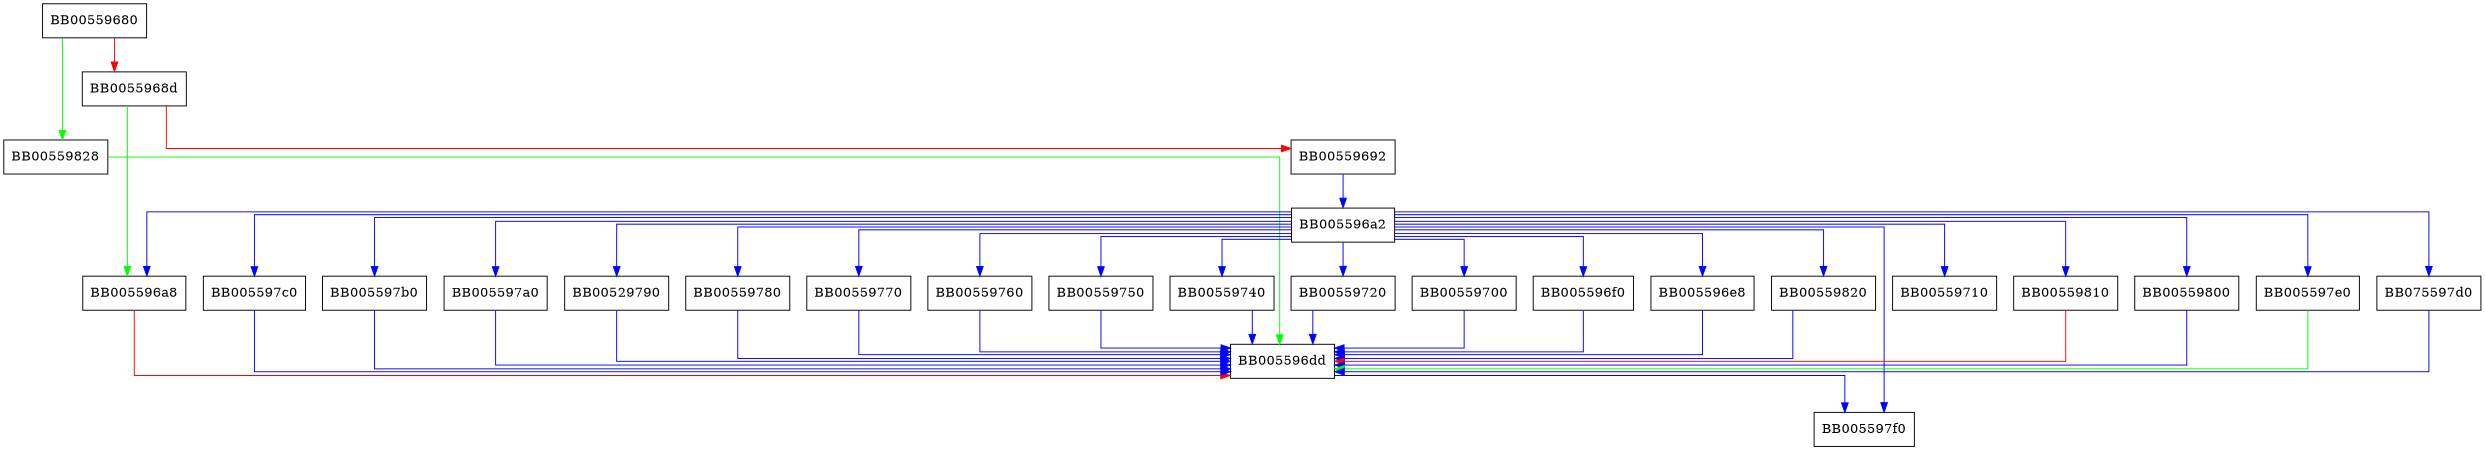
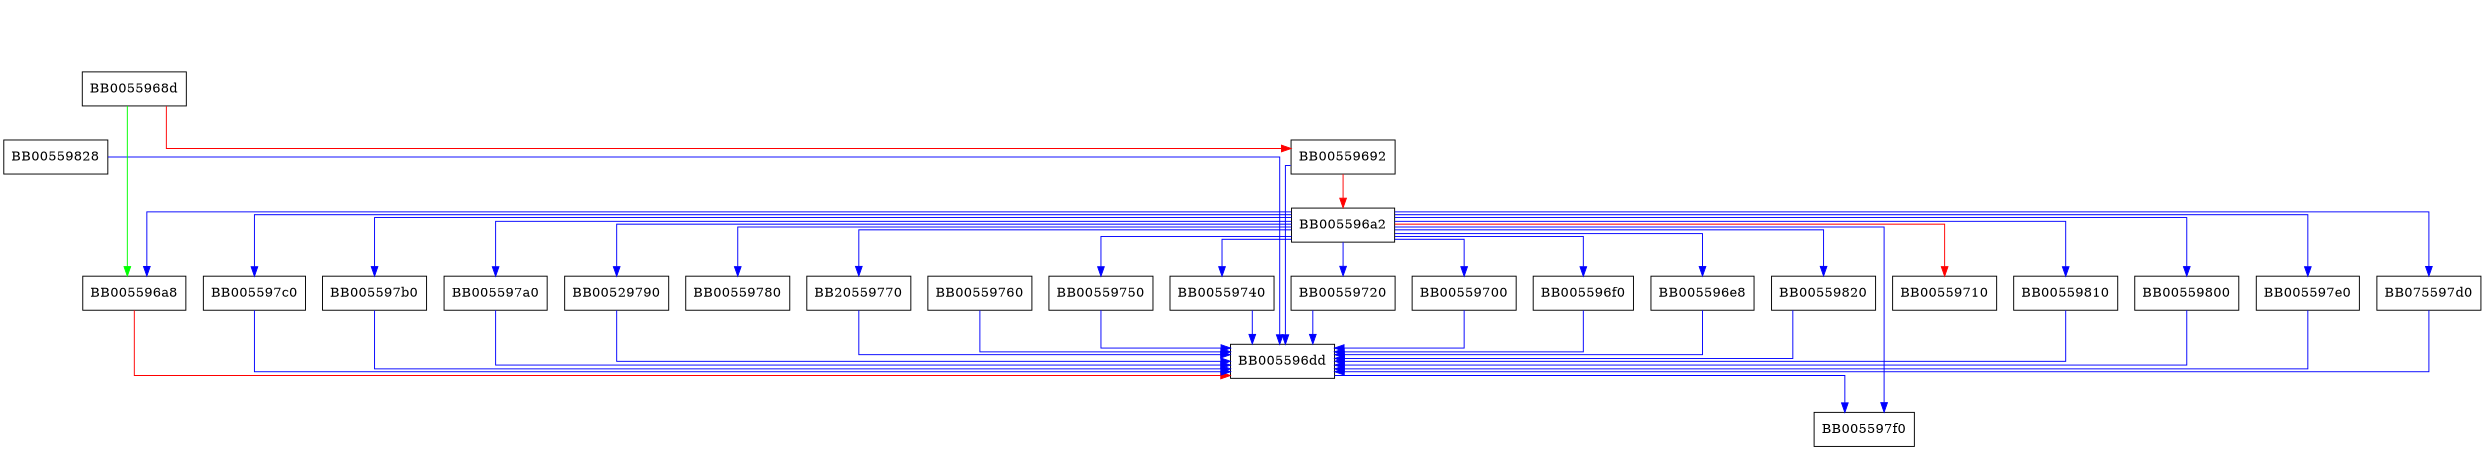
  digraph {
    splines=ortho
    node [shape=box]
    edge [color=blue]
-   BB00559680
    BB00559828
    BB0055968d
    BB005596dd
    BB005596a8
    BB00559692
    BB005597f0
    BB005596a2
    BB00559820
    BB00559810
    BB00559800
    BB005597e0
    n13 [label=BB075597d0]
    BB005597c0
    BB005597b0
    BB005597a0
    n17 [label=BB00529790]
    BB00559780
-   BB00559770
+   BB00559770 [label=BB20559770]
    BB00559760
    BB00559750
    BB00559740
    BB00559720
    BB00559710
    BB00559700
    BB005596f0
    BB005596e8
-   BB00559680 -> BB00559828 [color=green]
-   BB00559680 -> BB0055968d [color=red]
-   BB00559828 -> BB005596dd [color=green]
+   BB00559828 -> BB005596dd
    BB0055968d -> BB005596a8 [color=green]
    BB0055968d -> BB00559692 [color=red]
    BB005596dd -> BB005597f0
    BB005596a8 -> BB005596dd [color=red]
-   BB00559692 -> BB005596a2
+   BB00559692 -> BB005596a2 [color=red]
    BB005596a2 -> BB005596a8
    BB005596a2 -> BB005597f0
    BB005596a2 -> BB00559820
    BB005596a2 -> BB00559810
    BB005596a2 -> BB00559800
    BB005596a2 -> BB005597e0
    BB005596a2 -> n13
    BB005596a2 -> BB005597c0
    BB005596a2 -> BB005597b0
    BB005596a2 -> BB005597a0
    BB005596a2 -> n17
    BB005596a2 -> BB00559780
    BB005596a2 -> BB00559770
-   BB005596a2 -> BB00559760
    BB005596a2 -> BB00559750
    BB005596a2 -> BB00559740
    BB005596a2 -> BB00559720
-   BB005596a2 -> BB00559710
+   BB005596a2 -> BB00559710 [color=red]
    BB005596a2 -> BB00559700
    BB005596a2 -> BB005596f0
    BB005596a2 -> BB005596e8
    BB00559820 -> BB005596dd
-   BB00559810 -> BB005596dd [color=red]
+   BB00559810 -> BB005596dd
    BB00559800 -> BB005596dd
-   BB005597e0 -> BB005596dd [color=green]
+   BB005597e0 -> BB005596dd
    n13 -> BB005596dd
    BB005597c0 -> BB005596dd
    BB005597b0 -> BB005596dd
    BB005597a0 -> BB005596dd
    n17 -> BB005596dd
-   BB00559780 -> BB005596dd
+   BB00559692 -> BB005596dd
    BB00559770 -> BB005596dd
    BB00559760 -> BB005596dd
    BB00559750 -> BB005596dd
    BB00559740 -> BB005596dd
    BB00559720 -> BB005596dd
    BB00559700 -> BB005596dd
    BB005596f0 -> BB005596dd
    BB005596e8 -> BB005596dd
  }
